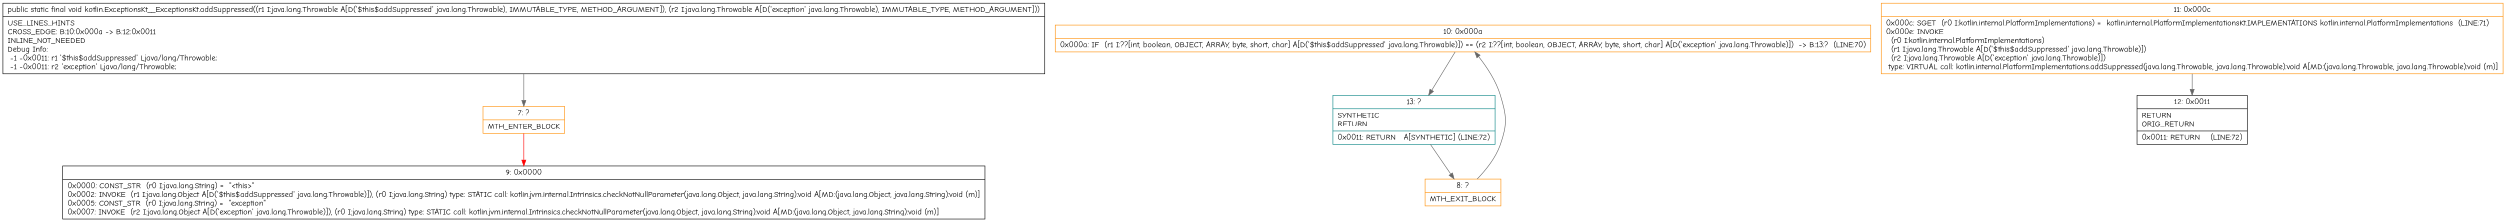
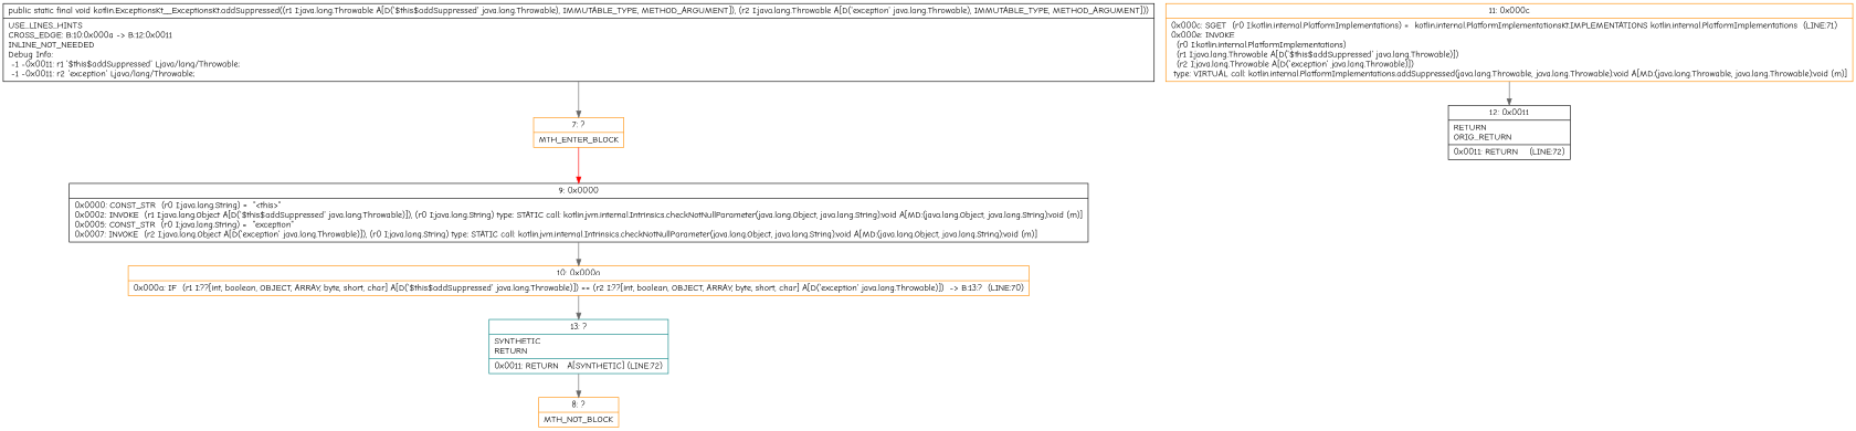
  digraph {
    fontname="Comic Neue"
    node [color=darkorange fontname="Comic Neue" shape=record]
    edge [color=gray40 fontname="Comic Neue"]
    n1 [label="{7\:\ ?|MTH_ENTER_BLOCK\l}"]
    n2 [color=black label="{9\:\ 0x0000|0x0000: CONST_STR  (r0 I:java.lang.String) =  \"\<this\>\" \l0x0002: INVOKE  (r1 I:java.lang.Object A[D('$this$addSuppressed' java.lang.Throwable)]), (r0 I:java.lang.String) type: STATIC call: kotlin.jvm.internal.Intrinsics.checkNotNullParameter(java.lang.Object, java.lang.String):void A[MD:(java.lang.Object, java.lang.String):void (m)]\l0x0005: CONST_STR  (r0 I:java.lang.String) =  \"exception\" \l0x0007: INVOKE  (r2 I:java.lang.Object A[D('exception' java.lang.Throwable)]), (r0 I:java.lang.String) type: STATIC call: kotlin.jvm.internal.Intrinsics.checkNotNullParameter(java.lang.Object, java.lang.String):void A[MD:(java.lang.Object, java.lang.String):void (m)]\l}"]
    n3 [label="{10\:\ 0x000a|0x000a: IF  (r1 I:??[int, boolean, OBJECT, ARRAY, byte, short, char] A[D('$this$addSuppressed' java.lang.Throwable)]) == (r2 I:??[int, boolean, OBJECT, ARRAY, byte, short, char] A[D('exception' java.lang.Throwable)])  \-\> B:13:?  (LINE:70)\l}"]
    n4 [color=teal label="{13\:\ ?|SYNTHETIC\lRETURN\l|0x0011: RETURN   A[SYNTHETIC] (LINE:72)\l}"]
    n5 [label="{11\:\ 0x000c|0x000c: SGET  (r0 I:kotlin.internal.PlatformImplementations) =  kotlin.internal.PlatformImplementationsKt.IMPLEMENTATIONS kotlin.internal.PlatformImplementations  (LINE:71)\l0x000e: INVOKE  \l  (r0 I:kotlin.internal.PlatformImplementations)\l  (r1 I:java.lang.Throwable A[D('$this$addSuppressed' java.lang.Throwable)])\l  (r2 I:java.lang.Throwable A[D('exception' java.lang.Throwable)])\l type: VIRTUAL call: kotlin.internal.PlatformImplementations.addSuppressed(java.lang.Throwable, java.lang.Throwable):void A[MD:(java.lang.Throwable, java.lang.Throwable):void (m)]\l}"]
    n6 [color=black label="{12\:\ 0x0011|RETURN\lORIG_RETURN\l|0x0011: RETURN    (LINE:72)\l}"]
-   n7 [label="{8\:\ ?|MTH_EXIT_BLOCK\l}"]
+   n7 [label="{8\:\ ?|MTH_NOT_BLOCK\l}"]
    n8 [color=black label="{public static final void kotlin.ExceptionsKt__ExceptionsKt.addSuppressed((r1 I:java.lang.Throwable A[D('$this$addSuppressed' java.lang.Throwable), IMMUTABLE_TYPE, METHOD_ARGUMENT]), (r2 I:java.lang.Throwable A[D('exception' java.lang.Throwable), IMMUTABLE_TYPE, METHOD_ARGUMENT]))  | USE_LINES_HINTS\lCROSS_EDGE: B:10:0x000a \-\> B:12:0x0011\lINLINE_NOT_NEEDED\lDebug Info:\l  \-1 \-0x0011: r1 '$this$addSuppressed' Ljava\/lang\/Throwable;\l  \-1 \-0x0011: r2 'exception' Ljava\/lang\/Throwable;\l}"]
    n1 -> n2 [color=red]
-   n7 -> n3
+   n2 -> n3
    n3 -> n4
    n4 -> n7
    n5 -> n6
    n8 -> n1
  }
